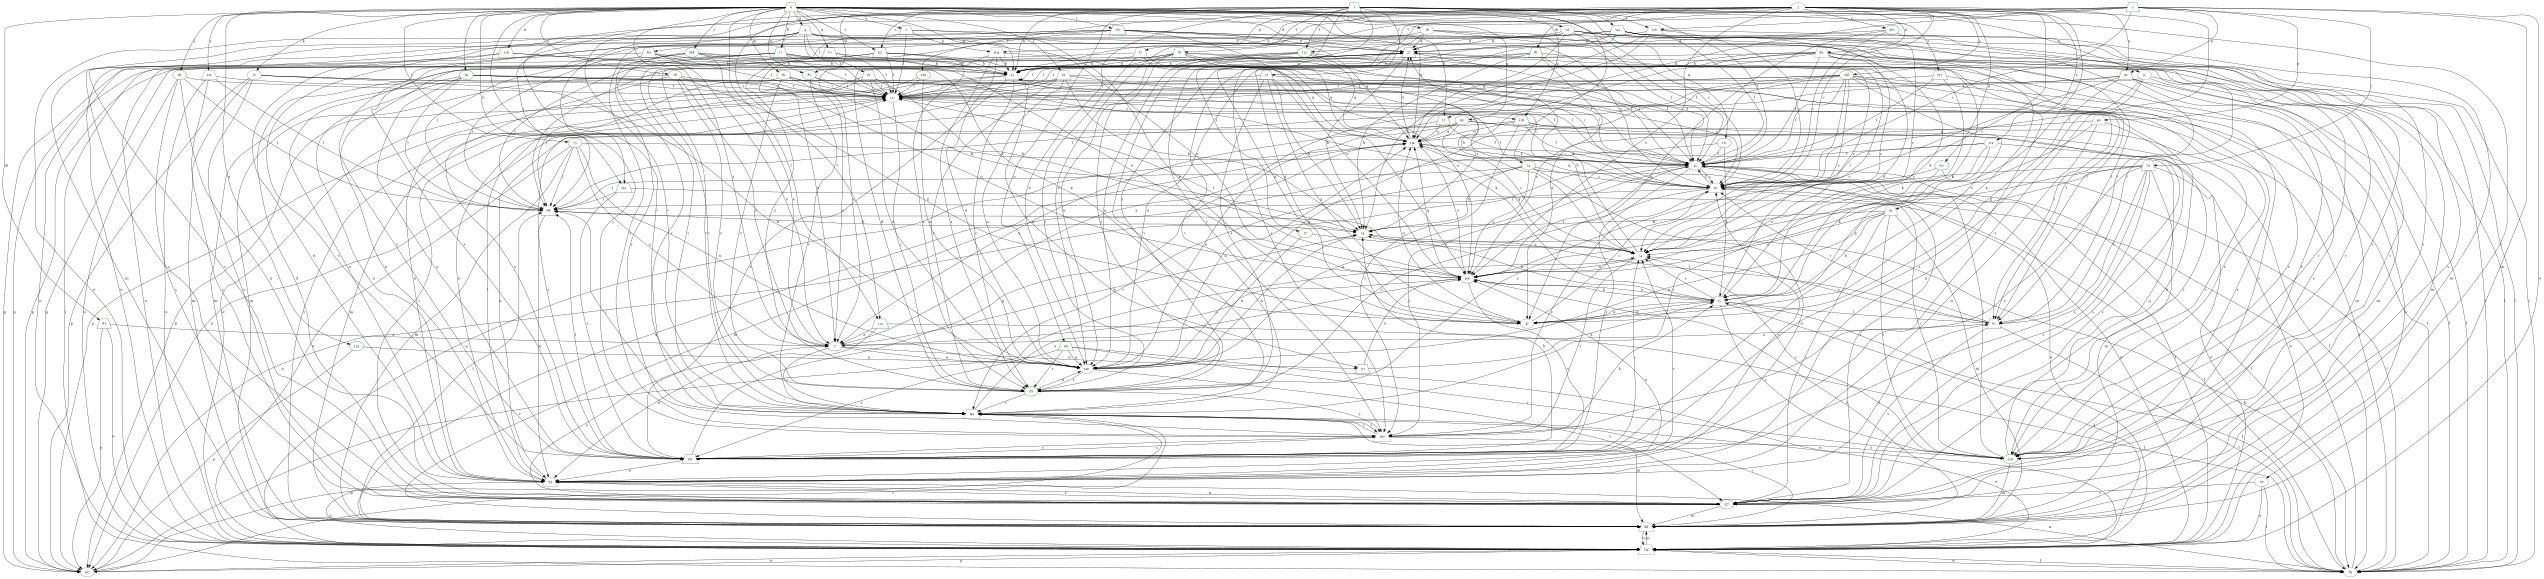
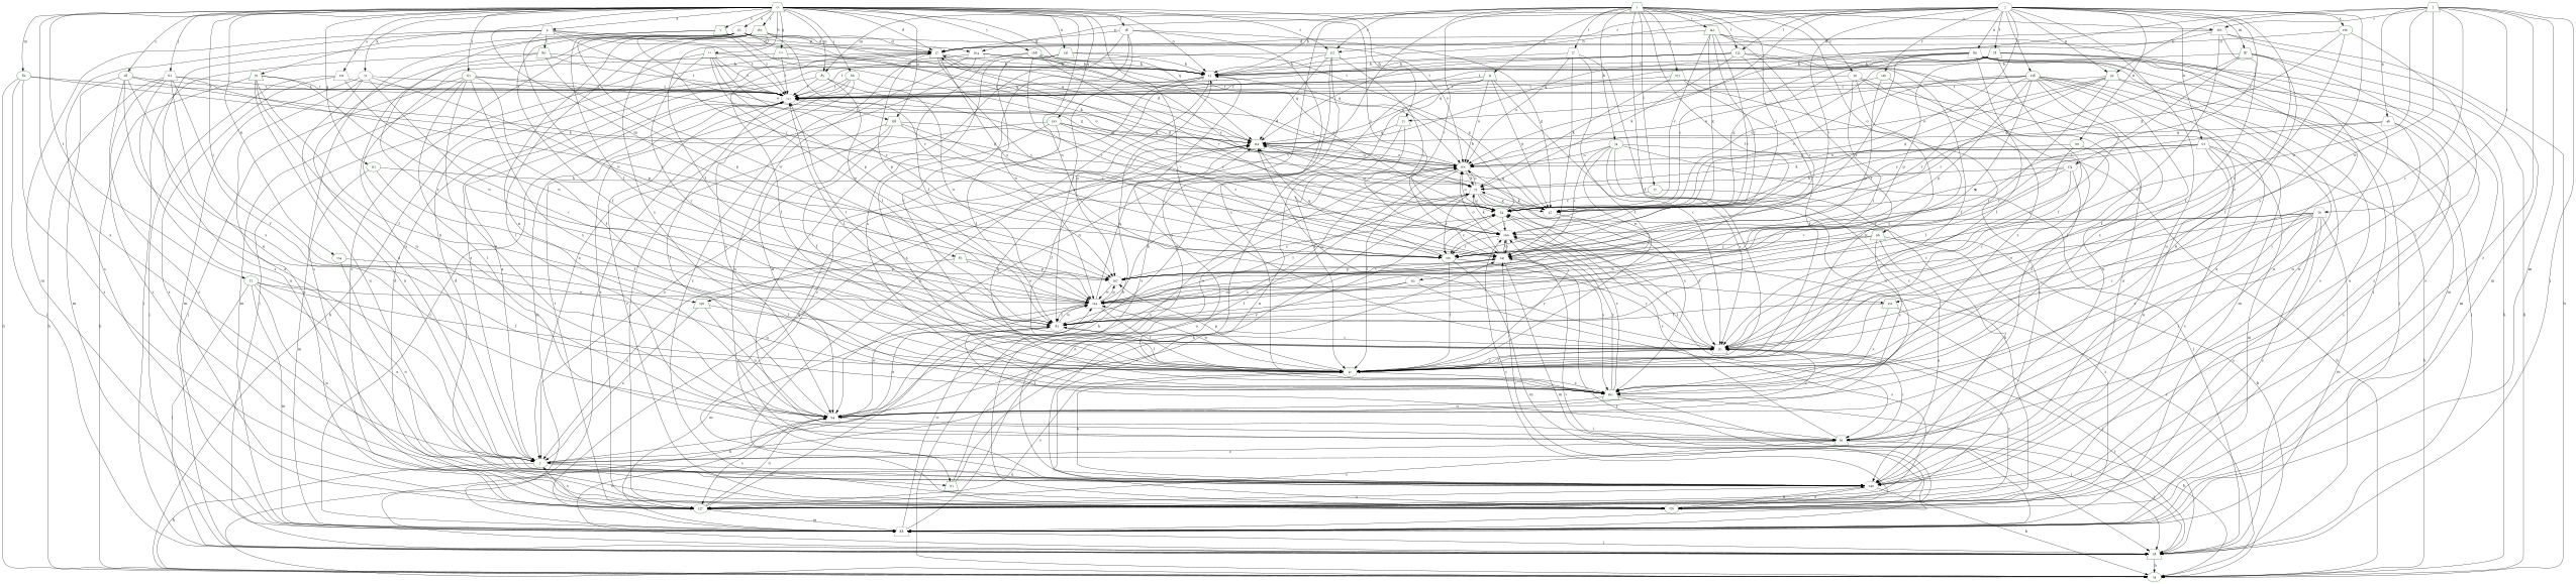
  strict digraph {
    fontname="Playfair Display"
    node [color=darkgreen fontname="Playfair Display" shape=trapezium]
    edge [fontname="Playfair Display"]
    4 [color=gray40]
    0
    5
    7 [shape=ellipse]
    11
    13 [color=gray40]
    20 [color=gray40]
    27
    28 [shape=ellipse]
    38 [color=gray40 shape=ellipse]
    53
    55 [shape=ellipse]
    62 [color=gray40]
    65 [shape=ellipse]
    66 [shape=ellipse]
    71 [color=gray40 shape=ellipse]
    82 [shape=ellipse]
    83
    85 [shape=ellipse]
    95 [color=gray40 shape=ellipse]
    110 [shape=ellipse]
    111
    113 [shape=ellipse]
    114
    117
    121 [color=gray40]
    130
    134 [shape=ellipse]
    136
    138
    152
    163
    168 [shape=ellipse]
    169 [color=gray40]
    100 [shape=ellipse]
    88 [color=gray40]
    154 [color=gray40]
    79
    80
    127 [shape=ellipse]
    133 [color=gray40 shape=ellipse]
    104 [color=gray40]
    176 [shape=ellipse]
    47 [color=gray40 shape=ellipse]
    140 [color=gray40 shape=ellipse]
    147 [color=gray40]
    54 [shape=ellipse]
    93
    68
    107 [color=gray40 shape=ellipse]
    120 [shape=ellipse]
    161
    41 [shape=ellipse]
    81 [color=gray40 shape=ellipse]
    61
    94 [color=gray40]
    75 [color=gray40]
    34 [shape=ellipse]
    1
    30 [color=gray40 shape=ellipse]
    31
    57 [color=gray40]
    74 [shape=ellipse]
    77 [shape=ellipse]
    96
    126 [color=gray40]
    131 [color=gray40 shape=ellipse]
    132 [shape=ellipse]
    142
    173
    2 [color=gray40 shape=ellipse]
    78
    87
    89 [color=gray40]
    90 [shape=ellipse]
    91 [color=gray40]
    92
    119 [shape=ellipse]
    158 [shape=ellipse]
    160 [shape=ellipse]
    174 [color=gray40 shape=ellipse]
    3
    46 [color=gray40]
    59 [color=gray40]
    4 -> 27 [label=d]
    4 -> 114 [label=q]
    4 -> 100 [label=o]
    4 -> 88 [label=m]
    4 -> 154 [label=w]
    4 -> 79 [label=l]
    4 -> 80 [label=l]
    4 -> 127 [label=s]
    4 -> 133 [label=t]
    0 -> 4 [label=a]
    0 -> 5 [label=a]
    0 -> 7 [label=a]
    0 -> 11 [label=b]
    0 -> 13 [label=n]
    0 -> 20 [label=c]
    0 -> 27 [label=d]
    0 -> 28 [label=e]
    0 -> 38 [label=f]
    0 -> 53 [label=h]
    0 -> 55 [label=i]
    0 -> 62 [label=j]
    0 -> 65 [label=j]
    0 -> 66 [label=j]
    0 -> 71 [label=k]
    0 -> 82 [label=m]
    0 -> 83 [label=m]
    0 -> 85 [label=m]
    0 -> 95 [label=o]
    0 -> 110 [label=q]
    0 -> 111 [label=q]
    0 -> 113 [label=q]
    0 -> 114 [label=q]
    0 -> 117 [label=r]
    0 -> 121 [label=s]
    0 -> 130 [label=t]
    0 -> 134 [label=u]
    0 -> 136 [label=u]
    0 -> 138 [label=u]
    0 -> 152 [label=w]
    0 -> 163 [label=y]
    0 -> 168 [label=y]
    0 -> 169 [label=y]
    5 -> 20 [label=c]
    5 -> 133 [label=t]
    5 -> 104 [label=p]
    5 -> 176 [label=z]
    5 -> 47 [label=g]
    7 -> 100 [label=o]
    7 -> 140 [label=u]
    7 -> 147 [label=v]
    7 -> 54 [label=h]
    7 -> 93 [label=n]
    11 -> 13 [label=b]
    11 -> 20 [label=c]
    11 -> 154 [label=w]
    11 -> 133 [label=t]
    11 -> 68 [label=j]
    11 -> 107 [label=p]
    11 -> 120 [label=r]
    13 -> 133 [label=t]
    13 -> 176 [label=z]
    13 -> 93 [label=n]
    13 -> 107 [label=p]
    13 -> 161 [label=x]
    20 -> 114 [label=q]
    20 -> 169 [label=y]
    20 -> 133 [label=t]
    20 -> 176 [label=z]
    20 -> 68 [label=j]
    20 -> 41 [label=f]
    27 -> 13 [label=b]
    27 -> 147 [label=v]
    27 -> 54 [label=h]
    27 -> 107 [label=p]
    27 -> 120 [label=r]
    27 -> 41 [label=f]
    28 -> 7 [label=a]
    28 -> 88 [label=m]
    28 -> 133 [label=t]
    28 -> 176 [label=z]
    28 -> 47 [label=g]
    28 -> 161 [label=x]
    38 -> 27 [label=d]
    38 -> 47 [label=g]
    38 -> 161 [label=x]
    38 -> 41 [label=f]
    38 -> 81 [label=l]
    38 -> 61 [label=i]
    53 -> 114 [label=q]
    53 -> 140 [label=u]
    53 -> 41 [label=f]
    55 -> 7 [label=a]
    55 -> 88 [label=m]
    55 -> 154 [label=w]
    55 -> 140 [label=u]
    55 -> 68 [label=j]
    55 -> 41 [label=f]
    62 -> 133 [label=t]
    62 -> 176 [label=z]
    62 -> 140 [label=u]
    62 -> 54 [label=h]
    62 -> 120 [label=r]
    62 -> 41 [label=f]
    62 -> 94 [label=n]
    65 -> 100 [label=o]
    65 -> 88 [label=m]
    65 -> 133 [label=t]
    65 -> 68 [label=j]
    65 -> 161 [label=x]
    65 -> 41 [label=f]
    65 -> 61 [label=i]
    65 -> 94 [label=n]
    66 -> 154 [label=w]
    66 -> 127 [label=s]
    66 -> 133 [label=t]
    66 -> 68 [label=j]
    66 -> 94 [label=n]
    71 -> 20 [label=c]
    71 -> 88 [label=m]
    71 -> 127 [label=s]
    71 -> 133 [label=t]
    71 -> 140 [label=u]
    71 -> 107 [label=p]
    82 -> 133 [label=t]
    82 -> 176 [label=z]
    82 -> 54 [label=h]
    82 -> 68 [label=j]
    82 -> 75 [label=k]
    83 -> 7 [label=a]
    83 -> 154 [label=w]
    83 -> 107 [label=p]
    85 -> 7 [label=a]
    85 -> 133 [label=t]
    85 -> 147 [label=v]
    85 -> 81 [label=l]
    95 -> 27 [label=d]
    95 -> 114 [label=q]
    95 -> 169 [label=y]
    95 -> 154 [label=w]
    95 -> 127 [label=s]
    95 -> 41 [label=f]
    95 -> 81 [label=l]
    95 -> 75 [label=k]
    110 -> 7 [label=a]
    110 -> 114 [label=q]
    110 -> 120 [label=r]
    110 -> 161 [label=x]
    110 -> 81 [label=l]
    110 -> 34 [label=e]
    111 -> 13 [label=b]
    111 -> 133 [label=t]
    111 -> 94 [label=n]
    113 -> 88 [label=m]
    113 -> 41 [label=f]
    113 -> 75 [label=k]
-   114 -> 27 [label=d]
+   27 -> 114 [label=d]
    114 -> 100 [label=o]
    114 -> 41 [label=f]
    117 -> 13 [label=b]
    117 -> 114 [label=q]
    117 -> 133 [label=t]
    117 -> 176 [label=z]
    117 -> 147 [label=v]
    117 -> 94 [label=n]
    121 -> 154 [label=w]
    121 -> 127 [label=s]
    121 -> 133 [label=t]
    121 -> 68 [label=j]
    130 -> 7 [label=a]
    130 -> 81 [label=l]
    130 -> 94 [label=n]
    134 -> 140 [label=u]
    134 -> 107 [label=p]
    136 -> 13 [label=b]
    136 -> 154 [label=w]
    136 -> 47 [label=g]
    136 -> 161 [label=x]
    138 -> 114 [label=q]
    138 -> 169 [label=y]
    138 -> 127 [label=s]
    138 -> 120 [label=r]
    138 -> 41 [label=f]
    138 -> 94 [label=n]
    152 -> 68 [label=j]
    152 -> 161 [label=x]
    152 -> 81 [label=l]
    163 -> 7 [label=a]
    163 -> 27 [label=d]
    163 -> 100 [label=o]
    163 -> 127 [label=s]
    163 -> 120 [label=r]
    163 -> 161 [label=x]
    163 -> 81 [label=l]
    163 -> 61 [label=i]
    163 -> 94 [label=n]
    168 -> 7 [label=a]
    168 -> 13 [label=b]
    168 -> 169 [label=y]
    168 -> 100 [label=o]
    168 -> 147 [label=v]
    168 -> 81 [label=l]
    168 -> 34 [label=e]
    169 -> 147 [label=v]
    169 -> 120 [label=r]
    169 -> 161 [label=x]
    169 -> 75 [label=k]
    100 -> 114 [label=q]
    100 -> 133 [label=t]
    100 -> 161 [label=x]
    100 -> 41 [label=f]
    100 -> 75 [label=k]
    88 -> 114 [label=q]
    88 -> 100 [label=o]
    88 -> 154 [label=w]
    88 -> 133 [label=t]
    88 -> 147 [label=v]
    88 -> 68 [label=j]
    154 -> 114 [label=q]
    154 -> 88 [label=m]
    154 -> 107 [label=p]
    154 -> 41 [label=f]
    154 -> 81 [label=l]
    154 -> 75 [label=k]
    79 -> 154 [label=w]
    79 -> 133 [label=t]
    79 -> 140 [label=u]
    79 -> 54 [label=h]
    79 -> 41 [label=f]
    79 -> 94 [label=n]
    80 -> 7 [label=a]
    80 -> 13 [label=b]
    80 -> 133 [label=t]
    80 -> 68 [label=j]
    80 -> 107 [label=p]
    127 -> 7 [label=a]
    127 -> 13 [label=b]
    127 -> 27 [label=d]
    127 -> 88 [label=m]
    127 -> 133 [label=t]
    127 -> 94 [label=n]
    133 -> 138 [label=t]
    133 -> 88 [label=m]
    133 -> 176 [label=z]
    104 -> 7 [label=a]
    104 -> 13 [label=b]
    104 -> 176 [label=z]
    104 -> 140 [label=u]
    104 -> 34 [label=e]
    176 -> 27 [label=d]
    176 -> 169 [label=y]
    176 -> 140 [label=u]
    176 -> 147 [label=v]
    47 -> 20 [label=c]
    47 -> 114 [label=q]
    47 -> 75 [label=k]
    140 -> 114 [label=q]
    140 -> 127 [label=s]
    140 -> 176 [label=z]
    140 -> 54 [label=h]
    147 -> 169 [label=y]
    147 -> 100 [label=o]
    147 -> 88 [label=m]
    147 -> 154 [label=w]
    147 -> 68 [label=j]
    147 -> 107 [label=p]
    54 -> 34 [label=e]
    93 -> 100 [label=o]
    93 -> 75 [label=k]
    68 -> 54 [label=h]
    68 -> 94 [label=n]
    107 -> 154 [label=w]
    107 -> 147 [label=v]
    107 -> 34 [label=e]
    120 -> 20 [label=c]
    120 -> 114 [label=q]
    120 -> 88 [label=m]
    120 -> 41 [label=f]
    120 -> 34 [label=e]
    161 -> 114 [label=q]
    161 -> 169 [label=y]
    161 -> 54 [label=h]
    161 -> 68 [label=j]
    161 -> 94 [label=n]
    161 -> 34 [label=e]
    41 -> 20 [label=c]
    41 -> 169 [label=y]
    41 -> 154 [label=w]
    41 -> 127 [label=s]
    41 -> 140 [label=u]
    41 -> 107 [label=p]
    41 -> 161 [label=x]
    41 -> 81 [label=l]
    81 -> 20 [label=c]
    81 -> 154 [label=w]
    81 -> 133 [label=t]
    81 -> 54 [label=h]
    81 -> 94 [label=n]
    61 -> 7 [label=a]
    61 -> 20 [label=c]
    61 -> 127 [label=s]
    61 -> 68 [label=j]
    61 -> 81 [label=l]
    61 -> 34 [label=e]
    94 -> 20 [label=c]
    94 -> 100 [label=o]
    94 -> 154 [label=w]
    94 -> 127 [label=s]
    94 -> 133 [label=t]
    94 -> 61 [label=i]
    94 -> 34 [label=e]
    75 -> 27 [label=d]
    75 -> 100 [label=o]
    75 -> 47 [label=g]
    75 -> 54 [label=h]
    75 -> 120 [label=r]
    75 -> 81 [label=l]
    75 -> 61 [label=i]
    75 -> 34 [label=e]
    34 -> 13 [label=b]
    34 -> 27 [label=d]
    34 -> 114 [label=q]
    34 -> 169 [label=y]
    34 -> 100 [label=o]
    1 -> 13 [label=b]
    1 -> 117 [label=r]
    1 -> 130 [label=t]
    1 -> 169 [label=y]
    1 -> 140 [label=u]
    1 -> 147 [label=v]
    1 -> 41 [label=f]
    1 -> 30 [label=e]
    1 -> 31 [label=e]
    1 -> 57 [label=i]
    1 -> 74 [label=k]
    1 -> 77 [label=l]
    1 -> 96 [label=o]
    1 -> 126 [label=s]
    1 -> 131 [label=t]
    1 -> 132 [label=t]
    1 -> 142 [label=v]
    1 -> 173 [label=z]
    30 -> 88 [label=m]
    30 -> 133 [label=t]
    30 -> 161 [label=x]
    30 -> 41 [label=f]
    30 -> 81 [label=l]
    31 -> 20 [label=c]
    31 -> 100 [label=o]
    31 -> 133 [label=t]
    31 -> 176 [label=z]
    31 -> 47 [label=g]
    31 -> 54 [label=h]
    57 -> 13 [label=b]
    57 -> 100 [label=o]
    57 -> 176 [label=z]
    57 -> 147 [label=v]
    57 -> 41 [label=f]
    74 -> 20 [label=c]
    74 -> 100 [label=o]
    74 -> 154 [label=w]
    74 -> 147 [label=v]
    74 -> 54 [label=h]
    74 -> 68 [label=j]
    74 -> 94 [label=n]
    77 -> 140 [label=u]
    77 -> 34 [label=e]
    96 -> 154 [label=w]
    96 -> 176 [label=z]
    96 -> 140 [label=u]
    96 -> 120 [label=r]
    96 -> 161 [label=x]
    126 -> 20 [label=c]
    126 -> 27 [label=d]
    126 -> 114 [label=q]
    126 -> 88 [label=m]
    126 -> 54 [label=h]
    126 -> 41 [label=f]
    131 -> 154 [label=w]
    131 -> 127 [label=s]
    131 -> 81 [label=l]
    132 -> 13 [label=b]
    132 -> 114 [label=q]
    132 -> 133 [label=t]
    132 -> 140 [label=u]
    132 -> 147 [label=v]
    132 -> 41 [label=f]
    132 -> 75 [label=k]
    142 -> 27 [label=d]
    142 -> 169 [label=y]
    142 -> 47 [label=g]
    142 -> 68 [label=j]
    142 -> 120 [label=r]
    142 -> 81 [label=l]
    142 -> 61 [label=i]
    142 -> 34 [label=e]
    173 -> 127 [label=s]
    173 -> 133 [label=t]
    173 -> 41 [label=f]
    173 -> 75 [label=k]
    2 -> 13 [label=b]
    2 -> 20 [label=c]
    2 -> 85 [label=m]
+   2 -> 117 [label=r]
    2 -> 100 [label=o]
    2 -> 104 [label=p]
    2 -> 140 [label=u]
    2 -> 147 [label=v]
    2 -> 161 [label=x]
    2 -> 34 [label=e]
    2 -> 132 [label=t]
    2 -> 78 [label=l]
    2 -> 87 [label=m]
    2 -> 89 [label=n]
    2 -> 90 [label=n]
    2 -> 91 [label=n]
    2 -> 92 [label=n]
    2 -> 119 [label=r]
    2 -> 158 [label=x]
    2 -> 160 [label=x]
    2 -> 174 [label=z]
    78 -> 13 [label=b]
    78 -> 114 [label=q]
    78 -> 133 [label=t]
    78 -> 176 [label=z]
    78 -> 140 [label=u]
    78 -> 107 [label=p]
    78 -> 41 [label=f]
    78 -> 61 [label=i]
    78 -> 34 [label=e]
    87 -> 13 [label=b]
    87 -> 127 [label=s]
    87 -> 47 [label=g]
    87 -> 147 [label=v]
    87 -> 54 [label=h]
    87 -> 41 [label=f]
    89 -> 13 [label=b]
    89 -> 88 [label=m]
    89 -> 127 [label=s]
    89 -> 133 [label=t]
    89 -> 47 [label=g]
    89 -> 140 [label=u]
    89 -> 54 [label=h]
    89 -> 68 [label=j]
    89 -> 120 [label=r]
    89 -> 41 [label=f]
    89 -> 34 [label=e]
    90 -> 20 [label=c]
    90 -> 100 [label=o]
    90 -> 81 [label=l]
    91 -> 100 [label=o]
    91 -> 88 [label=m]
    91 -> 127 [label=s]
    91 -> 140 [label=u]
    91 -> 54 [label=h]
    91 -> 120 [label=r]
    91 -> 75 [label=k]
    92 -> 100 [label=o]
    92 -> 88 [label=m]
    92 -> 133 [label=t]
    92 -> 47 [label=g]
    92 -> 68 [label=j]
    92 -> 120 [label=r]
    92 -> 81 [label=l]
    119 -> 133 [label=t]
    119 -> 140 [label=u]
    119 -> 107 [label=p]
    158 -> 7 [label=a]
    158 -> 20 [label=c]
    158 -> 100 [label=o]
    158 -> 154 [label=w]
    158 -> 133 [label=t]
    158 -> 140 [label=u]
    158 -> 107 [label=p]
    158 -> 120 [label=r]
    158 -> 161 [label=x]
    158 -> 41 [label=f]
    158 -> 94 [label=n]
    158 -> 34 [label=e]
    160 -> 20 [label=c]
    160 -> 27 [label=d]
    160 -> 47 [label=g]
    160 -> 61 [label=i]
    174 -> 20 [label=c]
    174 -> 154 [label=w]
    174 -> 47 [label=g]
    174 -> 41 [label=f]
    174 -> 75 [label=k]
    3 -> 20 [label=c]
    3 -> 53 [label=h]
    3 -> 152 [label=w]
    3 -> 88 [label=m]
    3 -> 154 [label=w]
    3 -> 176 [label=z]
    3 -> 68 [label=j]
    3 -> 126 [label=s]
    3 -> 92 [label=n]
    3 -> 46 [label=g]
    3 -> 59 [label=i]
    46 -> 114 [label=q]
    46 -> 127 [label=s]
    46 -> 94 [label=n]
    46 -> 34 [label=e]
    59 -> 20 [label=c]
    59 -> 169 [label=y]
    59 -> 88 [label=m]
    59 -> 154 [label=w]
    59 -> 127 [label=s]
    59 -> 176 [label=z]
    59 -> 147 [label=v]
    59 -> 161 [label=x]
    59 -> 61 [label=i]
  }
